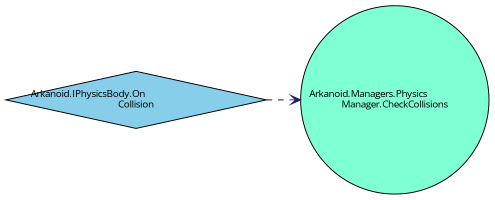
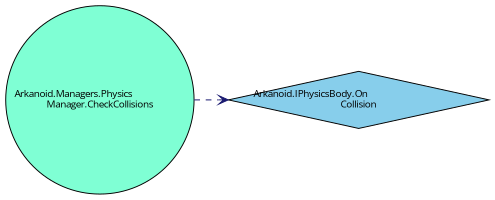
  digraph {
    rankdir=LR
    fontname="Open Sans"
    node [color=black fontname="Open Sans" fontsize=10 style=filled]
    n1 [fillcolor=aquamarine fontcolor=black height=0.2 label="Arkanoid.Managers.Physics\lManager.CheckCollisions" shape=circle width=0.4]
    n2 [fillcolor=skyblue height=0.2 label="Arkanoid.IPhysicsBody.On\lCollision" shape=diamond width=0.4]
-   n2 -> n1 [color=midnightblue fontname="Open Sans" fontsize=10 labelfontname=Helvetica labelfontsize=10 style=dashed arrowhead=vee]
+   n1 -> n2 [color=midnightblue fontname="Open Sans" fontsize=10 labelfontname=Helvetica labelfontsize=10 style=dashed arrowhead=vee]
  }
